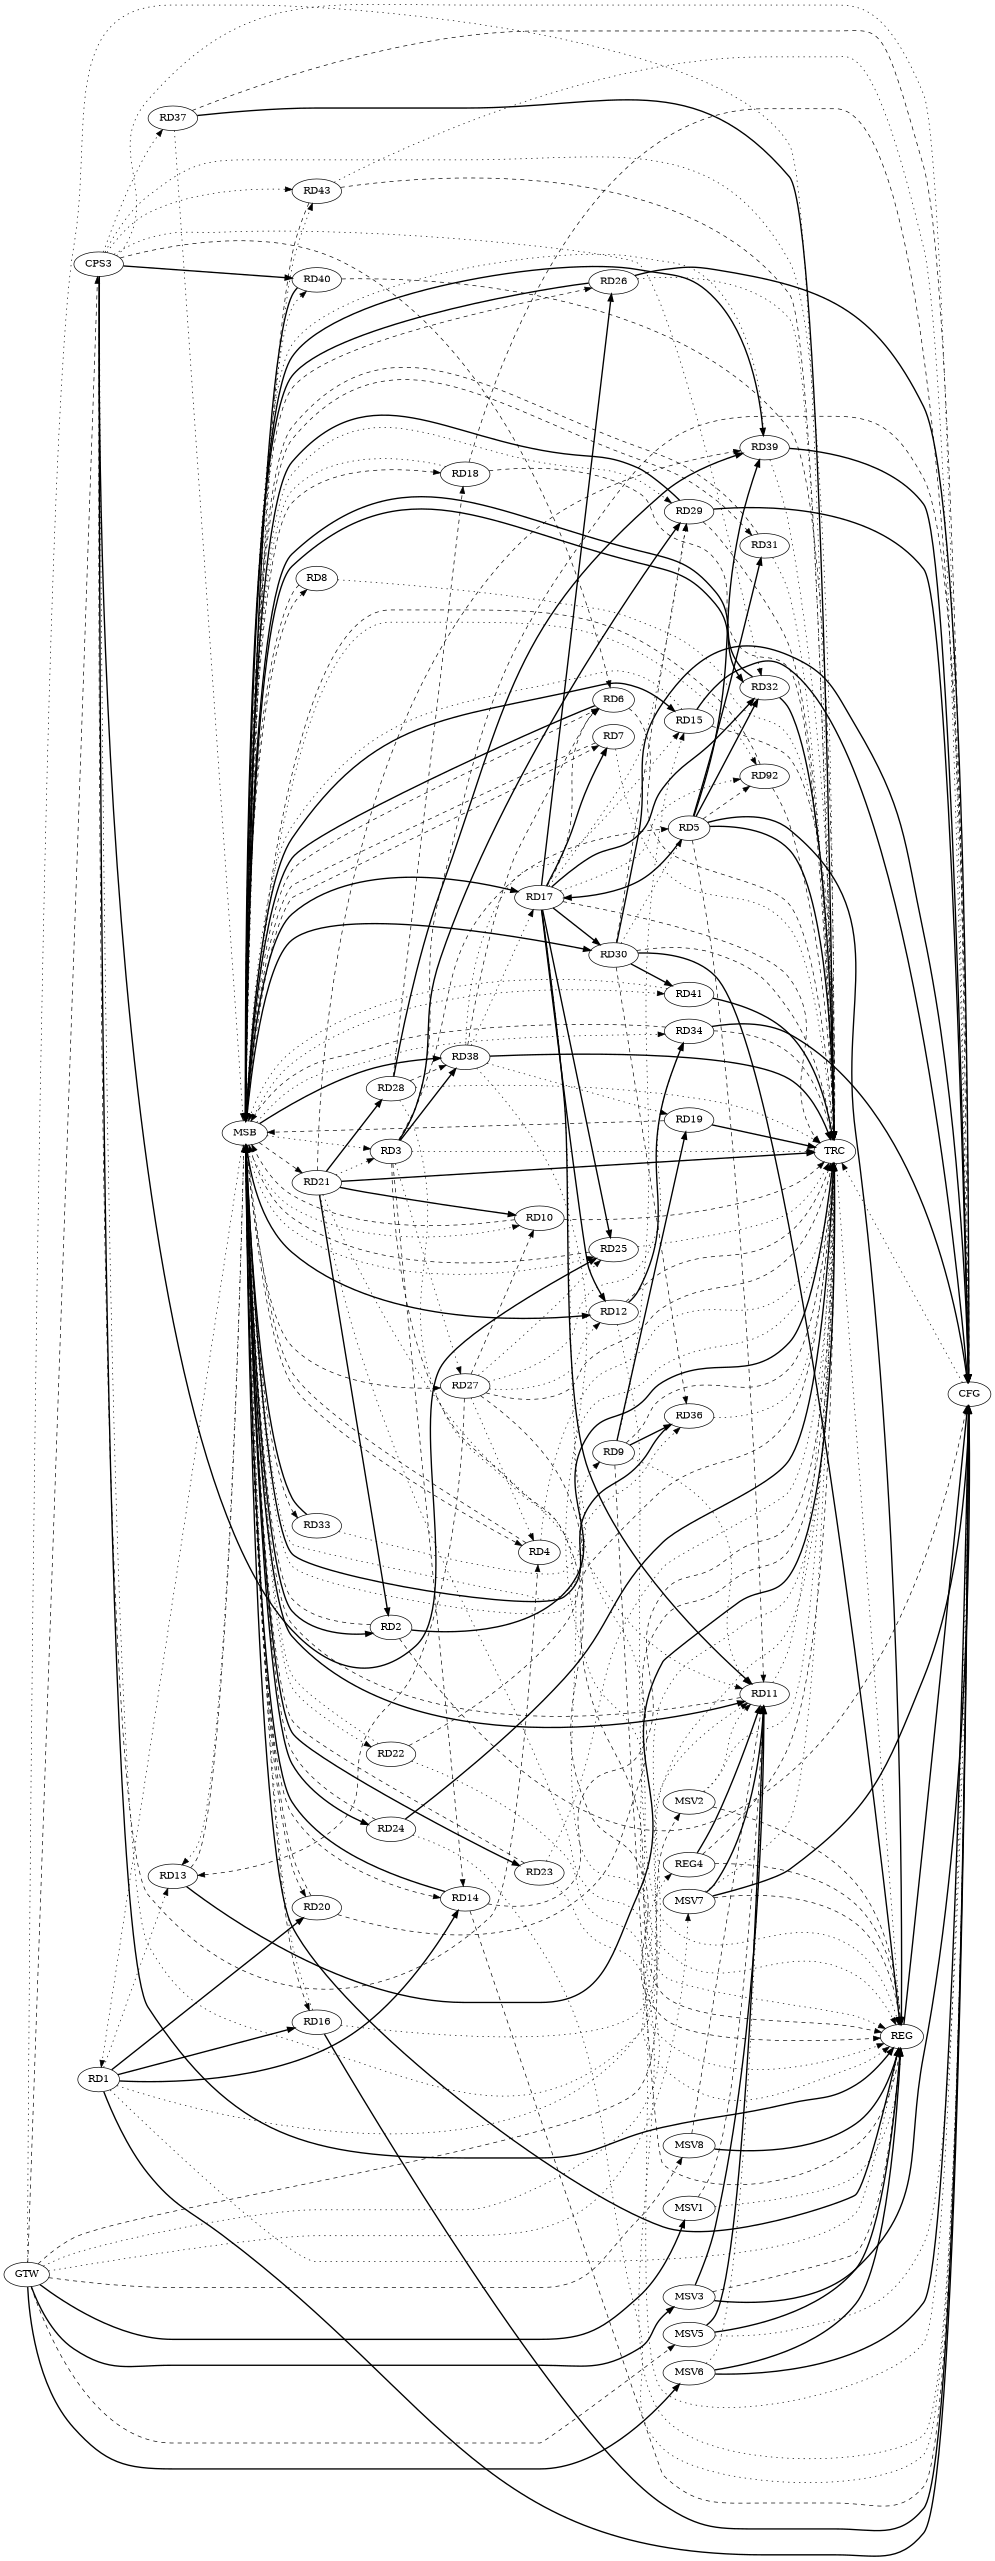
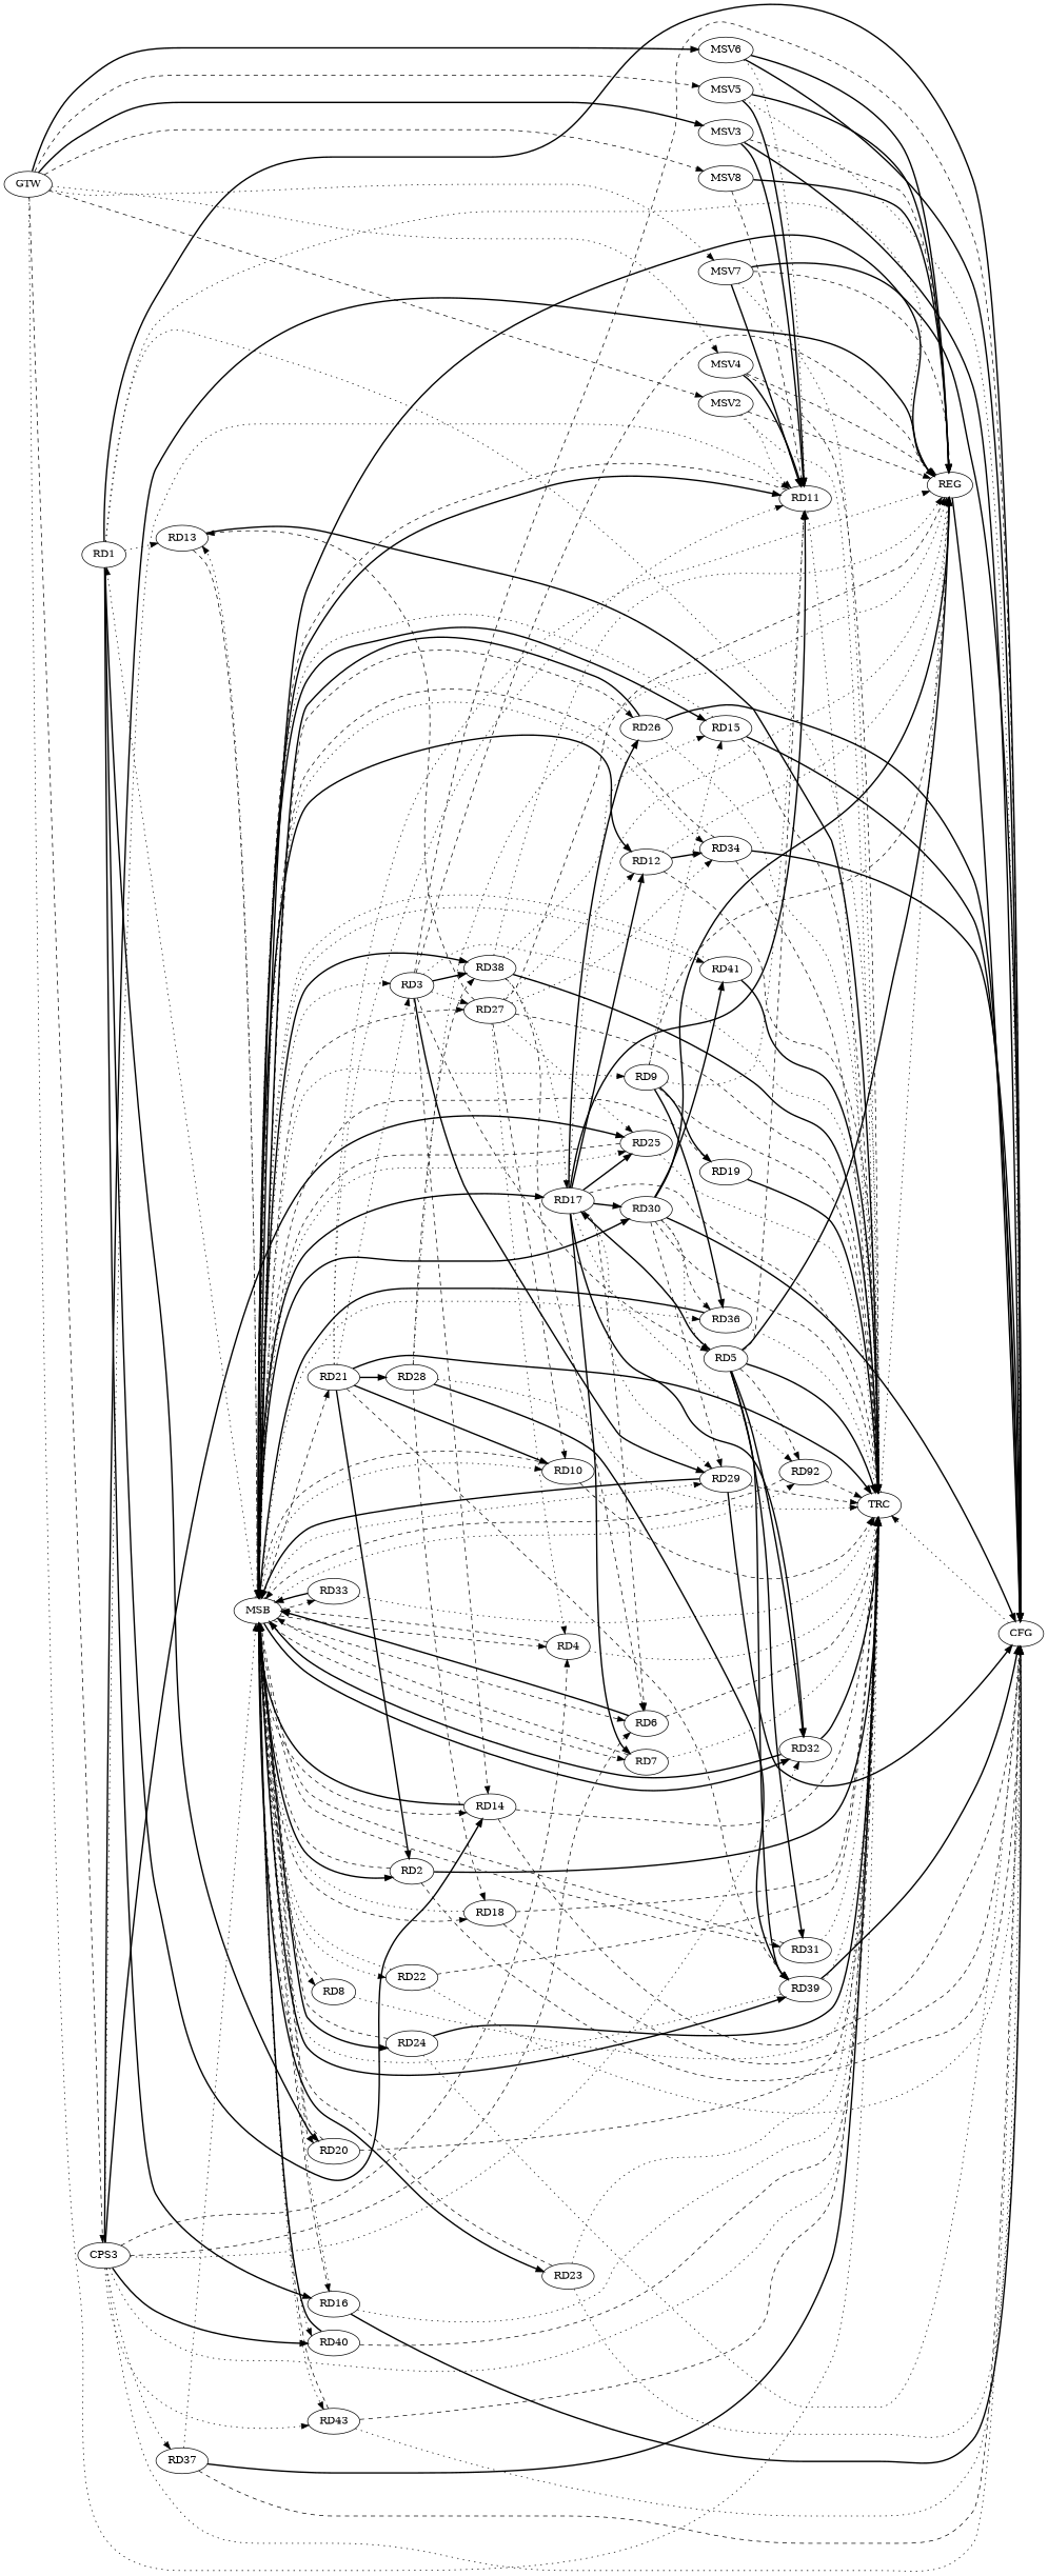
  strict digraph {
    rankdir=LR
    edge [style=bold]
    n1 [label=RD1]
    n2 [label=RD13]
    n3 [label=RD14]
    n4 [label=RD16]
    n5 [label=RD20]
    n6 [label=REG]
    n7 [label=CFG]
    n8 [label=TRC]
    n9 [label=MSB]
    n10 [label=RD2]
    n11 [label=RD3]
    n12 [label=RD27]
    n13 [label=RD29]
    n14 [label=RD38]
    n15 [label=RD4]
    n16 [label=RD11]
    n17 [label=RD17]
    n18 [label=RD31]
    n19 [label=RD32]
    n20 [label=RD39]
    n21 [label=RD92]
    n22 [label=RD6]
    n23 [label=RD7]
    n24 [label=RD8]
    n25 [label=RD9]
    n26 [label=RD15]
    n27 [label=RD36]
    n28 [label=RD10]
    n29 [label=RD12]
    n30 [label=RD34]
    n31 [label=RD25]
    n32 [label=RD26]
    n33 [label=RD30]
    n34 [label=RD18]
    n35 [label=RD21]
    n36 [label=RD22]
    n37 [label=RD23]
    n38 [label=RD24]
    n39 [label=RD41]
    n40 [label=RD33]
    n41 [label=RD40]
    n42 [label=RD43]
    n43 [label=RD5]
    n44 [label=RD19]
    n45 [label=RD28]
    n46 [label=RD37]
    n47 [label=CPS3]
    n48 [label=GTW]
-   n49 [label=MSV1]
    n50 [label=MSV2]
    n51 [label=MSV3]
-   n52 [label=REG4]
+   n52 [label=MSV4]
    n53 [label=MSV5]
    n54 [label=MSV6]
    n55 [label=MSV7]
    n56 [label=MSV8]
    n1 -> n2 [style=dotted]
    n1 -> n3
    n1 -> n4
    n1 -> n5
    n1 -> n6 [style=dotted]
    n1 -> n7
    n1 -> n8 [style=dotted]
    n2 -> n8
    n2 -> n9 [style=dashed]
    n3 -> n7 [style=dashed]
    n3 -> n8 [style=dashed]
    n3 -> n9
    n4 -> n7
    n4 -> n8 [style=dotted]
    n4 -> n9 [style=dotted]
    n5 -> n8 [style=dashed]
    n5 -> n9 [style=dashed]
    n6 -> n7
    n7 -> n8 [style=dotted]
    n8 -> n6 [style=dotted]
    n9 -> n1 [style=dotted]
    n9 -> n2 [style=dotted]
    n9 -> n3 [style=dashed]
    n9 -> n4 [style=dashed]
    n9 -> n5 [style=dashed]
    n9 -> n6
    n9 -> n10
    n9 -> n11 [style=dotted]
    n9 -> n12 [style=dashed]
    n9 -> n13 [style=dotted]
    n9 -> n14
    n9 -> n15 [style=dashed]
    n9 -> n16
    n9 -> n17
    n9 -> n18 [style=dashed]
    n9 -> n19
    n9 -> n20
    n9 -> n21 [style=dotted]
    n9 -> n22 [style=dashed]
    n9 -> n23 [style=dashed]
    n9 -> n24 [style=dashed]
    n9 -> n25 [style=dotted]
    n9 -> n26
    n9 -> n27 [style=dotted]
    n9 -> n28 [style=dotted]
    n9 -> n29
    n9 -> n30 [style=dotted]
    n9 -> n31 [style=dotted]
    n9 -> n32 [style=dashed]
    n9 -> n33
    n9 -> n34 [style=dashed]
    n9 -> n35 [style=dashed]
    n9 -> n36 [style=dotted]
    n9 -> n37
    n9 -> n38
    n9 -> n39 [style=dotted]
    n9 -> n40 [style=dashed]
    n9 -> n41 [style=dotted]
    n9 -> n42 [style=dotted]
    n10 -> n7 [style=dashed]
    n10 -> n8
    n10 -> n9 [style=dashed]
    n11 -> n3 [style=dashed]
    n11 -> n6 [style=dashed]
    n11 -> n7 [style=dashed]
    n11 -> n8 [style=dotted]
    n11 -> n12 [style=dotted]
    n11 -> n13
    n11 -> n14
    n11 -> n43 [style=dashed]
    n12 -> n2 [style=dashed]
    n12 -> n6 [style=dashed]
    n12 -> n8 [style=dashed]
    n12 -> n15 [style=dotted]
    n12 -> n28 [style=dashed]
    n12 -> n29 [style=dotted]
    n12 -> n30 [style=dotted]
    n12 -> n31 [style=dotted]
    n13 -> n7
    n13 -> n8 [style=dashed]
    n13 -> n9
    n14 -> n6 [style=dotted]
    n14 -> n8
    n14 -> n17 [style=dotted]
    n14 -> n22 [style=dashed]
    n14 -> n26 [style=dotted]
-   n14 -> n44 [style=dotted]
    n15 -> n8 [style=dotted]
    n15 -> n9 [style=dashed]
    n16 -> n8 [style=dotted]
    n16 -> n9 [style=dashed]
    n17 -> n6 [style=dotted]
    n17 -> n8 [style=dashed]
    n17 -> n13 [style=dotted]
    n17 -> n16
    n17 -> n19
    n17 -> n21 [style=dotted]
    n17 -> n22 [style=dashed]
    n17 -> n23
    n17 -> n29
    n17 -> n31
    n17 -> n32
    n17 -> n33
    n18 -> n8 [style=dotted]
    n18 -> n9 [style=dashed]
    n19 -> n8
    n19 -> n9
    n20 -> n7
    n20 -> n8 [style=dotted]
    n20 -> n9 [style=dotted]
    n21 -> n8 [style=dashed]
    n21 -> n9 [style=dashed]
    n22 -> n8 [style=dashed]
    n22 -> n9
    n23 -> n8 [style=dotted]
    n23 -> n9 [style=dashed]
    n24 -> n8 [style=dotted]
    n24 -> n9 [style=dashed]
    n25 -> n6 [style=dashed]
    n25 -> n8 [style=dashed]
    n25 -> n16 [style=dotted]
    n25 -> n26 [style=dotted]
    n25 -> n27
    n25 -> n44
    n26 -> n7
    n26 -> n8 [style=dashed]
    n26 -> n9 [style=dotted]
    n27 -> n8 [style=dotted]
    n27 -> n9
    n28 -> n8 [style=dashed]
    n28 -> n9 [style=dashed]
    n29 -> n6 [style=dotted]
    n29 -> n8 [style=dashed]
    n29 -> n30
    n30 -> n7
    n30 -> n8 [style=dashed]
    n30 -> n9 [style=dashed]
    n31 -> n8 [style=dotted]
    n31 -> n9 [style=dashed]
    n32 -> n7
    n32 -> n8 [style=dotted]
    n32 -> n9
    n33 -> n6
    n33 -> n7
    n33 -> n8 [style=dashed]
    n33 -> n13 [style=dashed]
    n33 -> n27 [style=dashed]
    n33 -> n39
    n33 -> n43 [style=dotted]
    n34 -> n7 [style=dashed]
    n34 -> n8 [style=dashed]
    n34 -> n9 [style=dotted]
    n35 -> n6 [style=dotted]
    n35 -> n8
    n35 -> n10
    n35 -> n11 [style=dotted]
    n35 -> n16 [style=dotted]
    n35 -> n20 [style=dashed]
    n35 -> n28
    n35 -> n45
    n36 -> n7 [style=dotted]
    n36 -> n8 [style=dashed]
    n36 -> n9 [style=dotted]
    n37 -> n7 [style=dotted]
    n37 -> n8 [style=dotted]
    n37 -> n9 [style=dashed]
    n38 -> n7 [style=dotted]
    n38 -> n8
    n38 -> n9 [style=dashed]
    n39 -> n8
    n39 -> n9 [style=dotted]
    n40 -> n8 [style=dotted]
    n40 -> n9
    n41 -> n8 [style=dashed]
    n41 -> n9
    n42 -> n7 [style=dotted]
    n42 -> n8 [style=dashed]
    n42 -> n9 [style=dashed]
    n43 -> n6
    n43 -> n8
    n43 -> n16 [style=dashed]
    n43 -> n17
    n43 -> n18
    n43 -> n19
    n43 -> n20
    n43 -> n21 [style=dashed]
    n44 -> n8
    n44 -> n9 [style=dashed]
    n45 -> n6 [style=dotted]
    n45 -> n8 [style=dotted]
    n45 -> n14 [style=dashed]
    n45 -> n20
    n45 -> n34 [style=dashed]
    n46 -> n7 [style=dashed]
    n46 -> n8
    n46 -> n9 [style=dotted]
    n47 -> n6
    n47 -> n7 [style=dotted]
    n47 -> n8 [style=dotted]
    n47 -> n15 [style=dashed]
    n47 -> n16 [style=dotted]
    n47 -> n19 [style=dotted]
    n47 -> n22 [style=dashed]
    n47 -> n31
    n47 -> n41
    n47 -> n42 [style=dotted]
    n47 -> n46 [style=dotted]
    n48 -> n8 [style=dotted]
    n48 -> n47 [style=dashed]
-   n48 -> n49
    n48 -> n50 [style=dashed]
    n48 -> n51
    n48 -> n52 [style=dotted]
    n48 -> n53 [style=dashed]
    n48 -> n54
    n48 -> n55 [style=dotted]
    n48 -> n56 [style=dashed]
-   n49 -> n6 [style=dotted]
-   n49 -> n16 [style=dashed]
    n50 -> n6 [style=dashed]
    n50 -> n8 [style=dotted]
    n50 -> n16 [style=dotted]
    n51 -> n6 [style=dashed]
    n51 -> n7
    n51 -> n16
    n52 -> n6 [style=dashed]
    n52 -> n8 [style=dashed]
    n52 -> n16
    n53 -> n6
    n53 -> n7 [style=dotted]
    n53 -> n16
    n54 -> n6
    n54 -> n7
    n54 -> n16 [style=dotted]
    n55 -> n6 [style=dashed]
    n55 -> n7
    n55 -> n8 [style=dotted]
    n55 -> n16
    n56 -> n6
    n56 -> n16 [style=dashed]
  }
